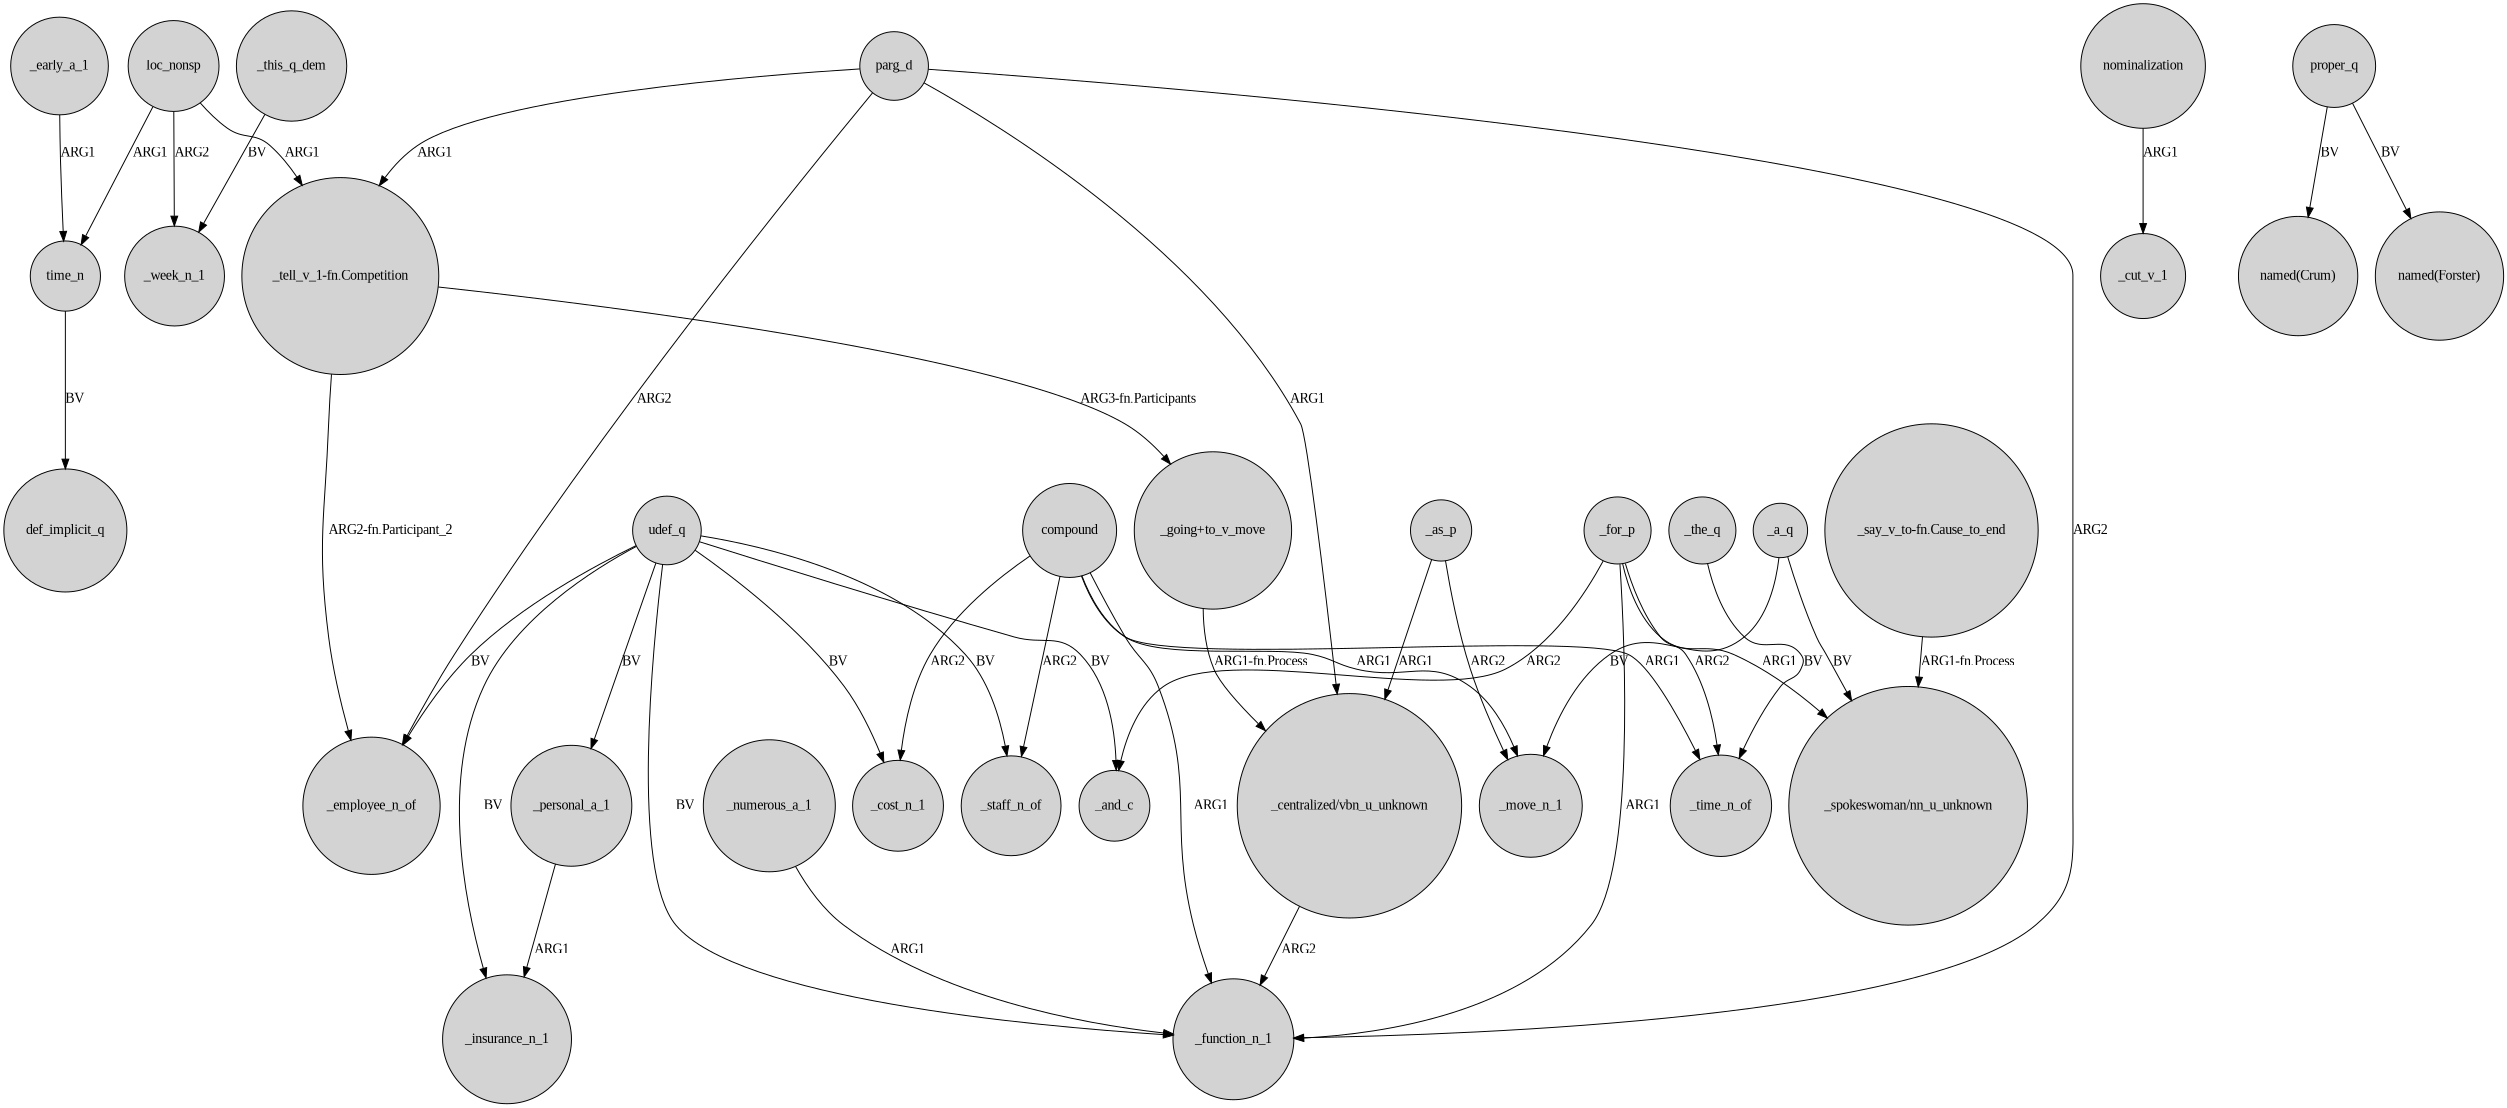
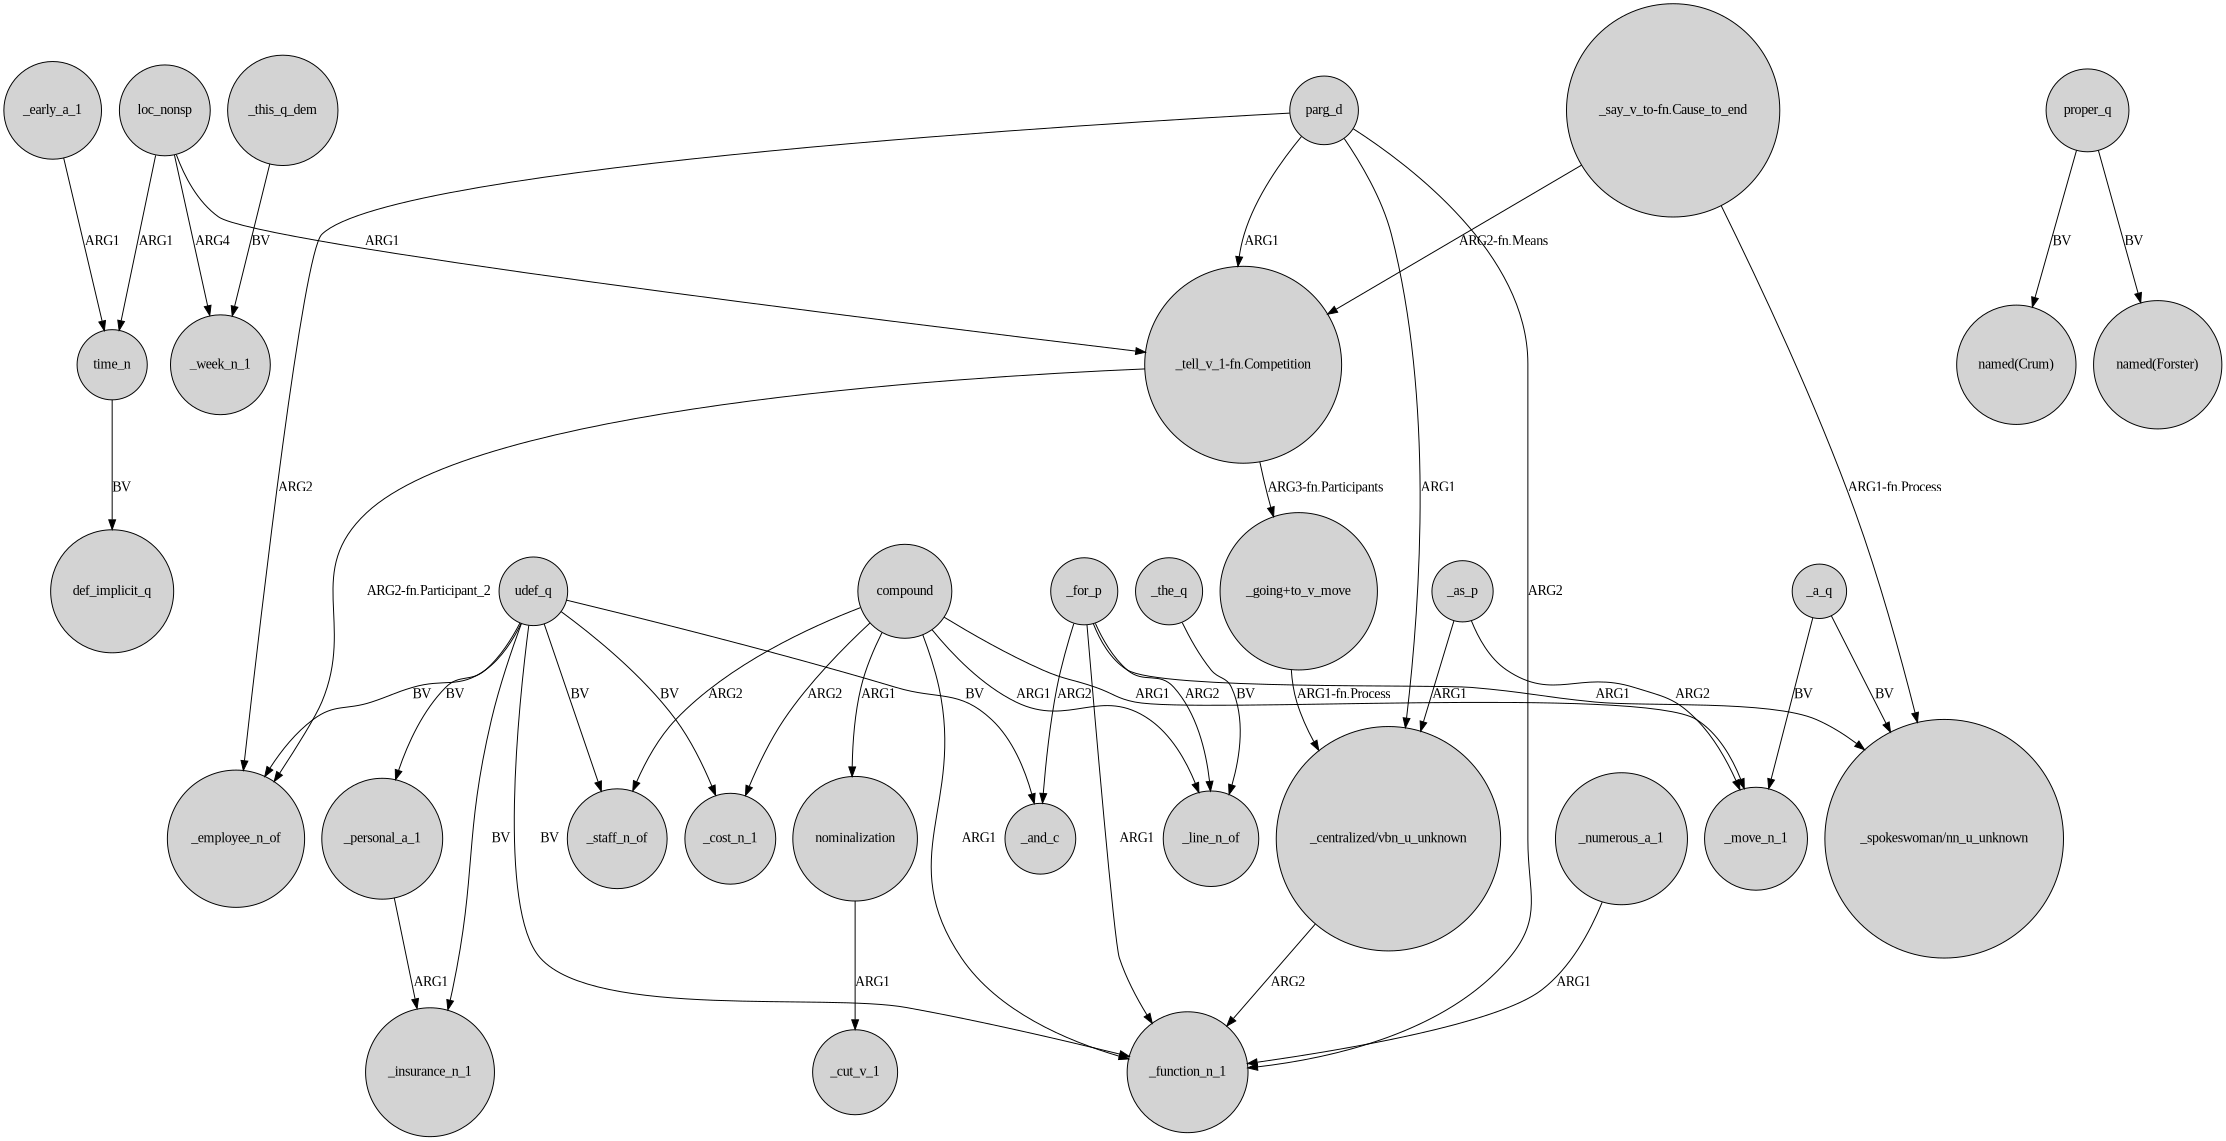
  digraph {
    fontname="Liberation Serif"
    node [fontname="Liberation Serif" shape=circle style=filled]
    edge [fontname="Liberation Serif"]
    _early_a_1
    time_n
    def_implicit_q
    udef_q
    _insurance_n_1
    _employee_n_of
    _staff_n_of
    _cost_n_1
    _and_c
    _function_n_1
    _personal_a_1
    nominalization
    _cut_v_1
    parg_d
    "_tell_v_1-fn.Competition"
    "_centralized/vbn_u_unknown"
    n17 [label="_going+to_v_move"]
    compound
    _move_n_1
-   _line_n_of [label=_time_n_of]
+   _line_n_of
    _a_q
    "_spokeswoman/nn_u_unknown"
    proper_q
    "named(Crum)"
    "named(Forster)"
    _the_q
    _for_p
    _as_p
    "_say_v_to-fn.Cause_to_end"
    loc_nonsp
    _week_n_1
    _numerous_a_1
    _this_q_dem
    _early_a_1 -> time_n [label=ARG1]
    time_n -> def_implicit_q [label=BV]
    udef_q -> _insurance_n_1 [label=BV]
    udef_q -> _employee_n_of [label=BV]
    udef_q -> _staff_n_of [label=BV]
    udef_q -> _cost_n_1 [label=BV]
    udef_q -> _and_c [label=BV]
    udef_q -> _function_n_1 [label=BV]
    udef_q -> _personal_a_1 [label=BV]
    _personal_a_1 -> _insurance_n_1 [label=ARG1]
    nominalization -> _cut_v_1 [label=ARG1]
    parg_d -> _employee_n_of [label=ARG2]
    parg_d -> _function_n_1 [label=ARG2]
    parg_d -> "_tell_v_1-fn.Competition" [label=ARG1]
    parg_d -> "_centralized/vbn_u_unknown" [label=ARG1]
    "_tell_v_1-fn.Competition" -> _employee_n_of [label="ARG2-fn.Participant_2"]
    "_tell_v_1-fn.Competition" -> n17 [label="ARG3-fn.Participants"]
    "_centralized/vbn_u_unknown" -> _function_n_1 [label=ARG2]
    n17 -> "_centralized/vbn_u_unknown" [label="ARG1-fn.Process"]
    compound -> _staff_n_of [label=ARG2]
    compound -> _cost_n_1 [label=ARG2]
    compound -> _function_n_1 [label=ARG1]
+   compound -> nominalization [label=ARG1]
    compound -> _move_n_1 [label=ARG1]
    compound -> _line_n_of [label=ARG1]
    _a_q -> _move_n_1 [label=BV]
    _a_q -> "_spokeswoman/nn_u_unknown" [label=BV]
    proper_q -> "named(Crum)" [label=BV]
    proper_q -> "named(Forster)" [label=BV]
    _the_q -> _line_n_of [label=BV]
    _for_p -> _and_c [label=ARG2]
    _for_p -> _function_n_1 [label=ARG1]
    _for_p -> _line_n_of [label=ARG2]
    _for_p -> "_spokeswoman/nn_u_unknown" [label=ARG1]
    _as_p -> "_centralized/vbn_u_unknown" [label=ARG1]
    _as_p -> _move_n_1 [label=ARG2]
+   "_say_v_to-fn.Cause_to_end" -> "_tell_v_1-fn.Competition" [label="ARG2-fn.Means"]
    "_say_v_to-fn.Cause_to_end" -> "_spokeswoman/nn_u_unknown" [label="ARG1-fn.Process"]
    loc_nonsp -> time_n [label=ARG1]
    loc_nonsp -> "_tell_v_1-fn.Competition" [label=ARG1]
-   loc_nonsp -> _week_n_1 [label=ARG2]
+   loc_nonsp -> _week_n_1 [label=ARG4]
    _numerous_a_1 -> _function_n_1 [label=ARG1]
    _this_q_dem -> _week_n_1 [label=BV]
  }
